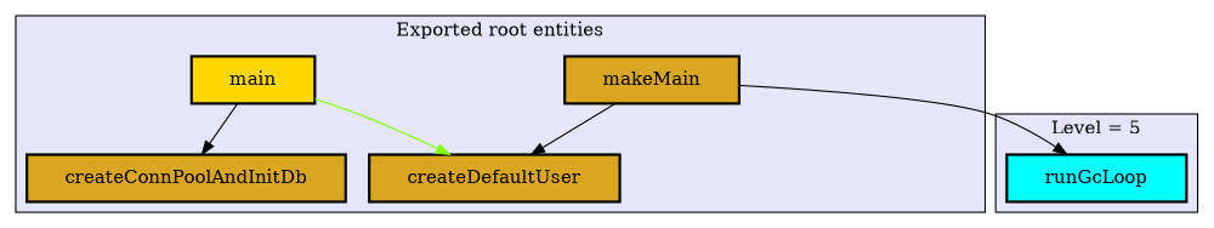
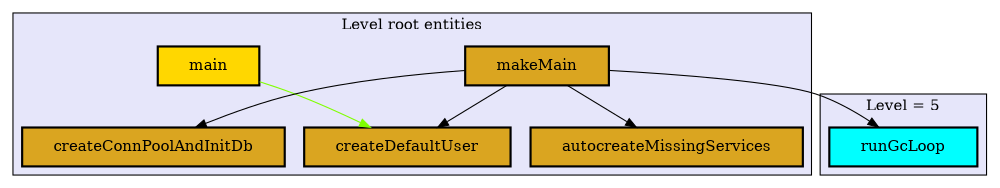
  digraph {
    node [fillcolor=goldenrod margin="0.4,0.1" shape=box style="filled,bold"]
    edge [color=black penwidth=1]
+   n1 [label=autocreateMissingServices]
    n2 [label=createConnPoolAndInitDb]
    n3 [label=createDefaultUser]
    n4 [fillcolor=gold label=main]
    n5 [label=makeMain]
    n6 [fillcolor=cyan label=runGcLoop]
    subgraph cluster_1 {
      fillcolor=lavender
-     label="Exported root entities"
+     label="Level root entities"
      style=filled
+     n1
      n2
      n3
      n4
      n5
    }
    subgraph cluster_2 {
      fillcolor=lavender
      label="Level = 5"
      style=filled
      n6
    }
    n4 -> n3 [color=chartreuse]
-   n4 -> n2
+   n5 -> n1
+   n5 -> n2
    n5 -> n3
    n5 -> n6
  }
